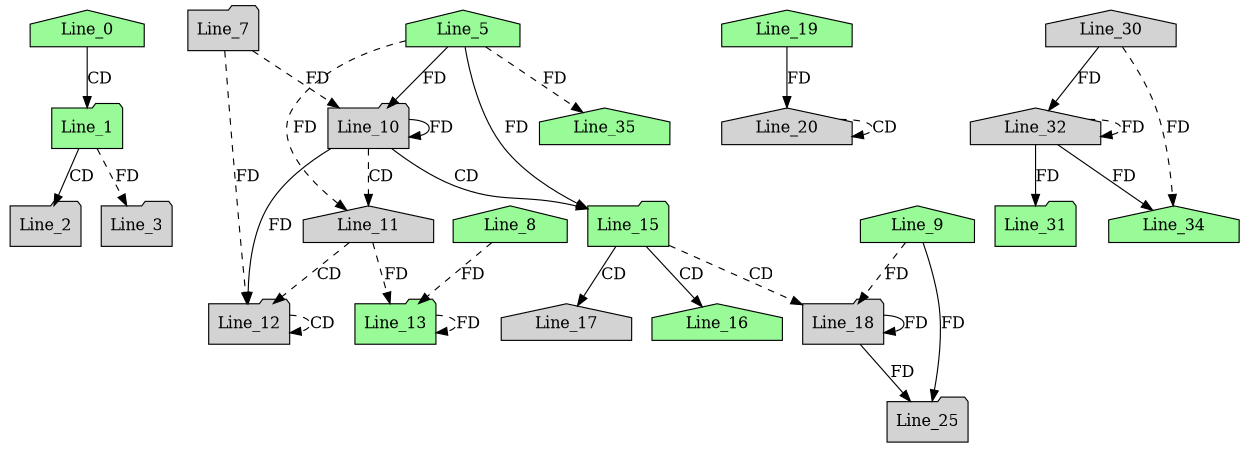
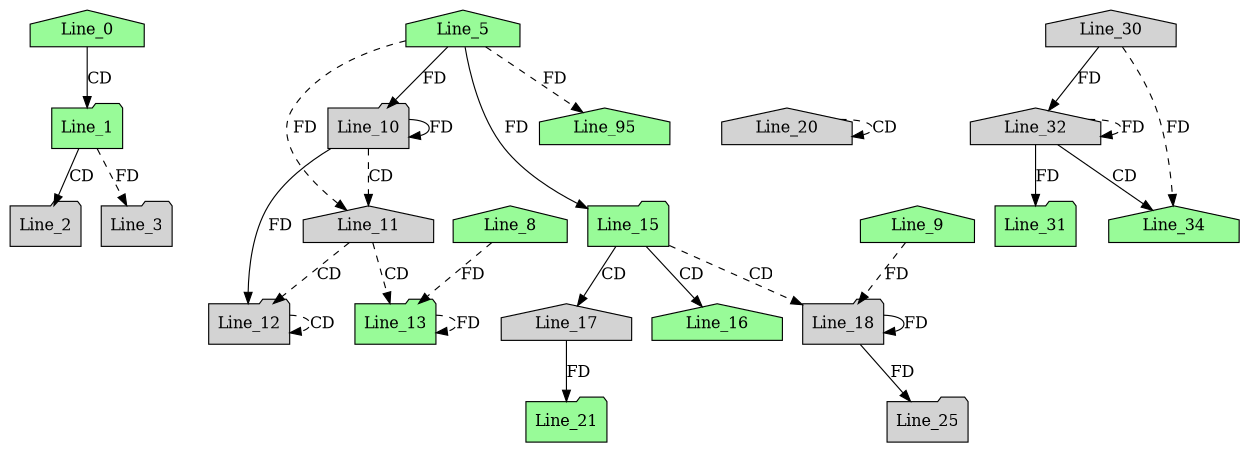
  digraph {
    node [fillcolor=palegreen shape=house style=filled]
    edge [style=solid]
    Line_1 [shape=folder]
    Line_0
    Line_2 [fillcolor=lightgrey shape=folder]
    Line_3 [fillcolor=lightgrey shape=folder]
    Line_10 [fillcolor=lightgrey shape=folder]
    Line_11 [fillcolor=lightgrey]
    Line_12 [fillcolor=lightgrey shape=folder]
    Line_15 [shape=folder]
    Line_13 [shape=folder]
    Line_16
    Line_17 [fillcolor=lightgrey]
    Line_18 [fillcolor=lightgrey shape=folder]
-   Line_7 [fillcolor=lightgrey shape=folder]
    Line_5
-   Line_35
+   Line_35 [label=Line_95]
    Line_8
+   Line_21 [shape=folder]
    Line_25 [fillcolor=lightgrey shape=folder]
    Line_9
    Line_20 [fillcolor=lightgrey]
-   Line_19
    Line_30 [fillcolor=lightgrey]
    Line_32 [fillcolor=lightgrey]
    Line_34
    Line_31 [shape=folder]
    Line_1 -> Line_2 [label=CD]
    Line_1 -> Line_3 [label=FD style=dashed]
    Line_0 -> Line_1 [label=CD]
    Line_10 -> Line_10 [label=FD]
    Line_10 -> Line_11 [label=CD style=dashed]
    Line_10 -> Line_12 [label=FD]
-   Line_10 -> Line_15 [label=CD]
    Line_11 -> Line_12 [label=CD style=dashed]
-   Line_11 -> Line_13 [label=FD style=dashed]
+   Line_11 -> Line_13 [label=CD style=dashed]
    Line_12 -> Line_12 [label=CD style=dashed]
    Line_15 -> Line_16 [label=CD]
    Line_15 -> Line_17 [label=CD]
    Line_15 -> Line_18 [label=CD style=dashed]
    Line_13 -> Line_13 [label=FD style=dashed]
+   Line_17 -> Line_21 [label=FD]
    Line_18 -> Line_18 [label=FD]
    Line_18 -> Line_25 [label=FD]
-   Line_7 -> Line_10 [label=FD style=dashed]
-   Line_7 -> Line_12 [label=FD style=dashed]
    Line_5 -> Line_10 [label=FD]
    Line_5 -> Line_11 [label=FD style=dashed]
    Line_5 -> Line_15 [label=FD]
    Line_5 -> Line_35 [label=FD style=dashed]
    Line_8 -> Line_13 [label=FD style=dashed]
    Line_9 -> Line_18 [label=FD style=dashed]
-   Line_9 -> Line_25 [label=FD]
    Line_20 -> Line_20 [label=CD style=dashed]
-   Line_19 -> Line_20 [label=FD]
    Line_30 -> Line_32 [label=FD]
    Line_30 -> Line_34 [label=FD style=dashed]
    Line_32 -> Line_32 [label=FD style=dashed]
-   Line_32 -> Line_34 [label=FD]
+   Line_32 -> Line_34 [label=CD]
    Line_32 -> Line_31 [label=FD]
  }
